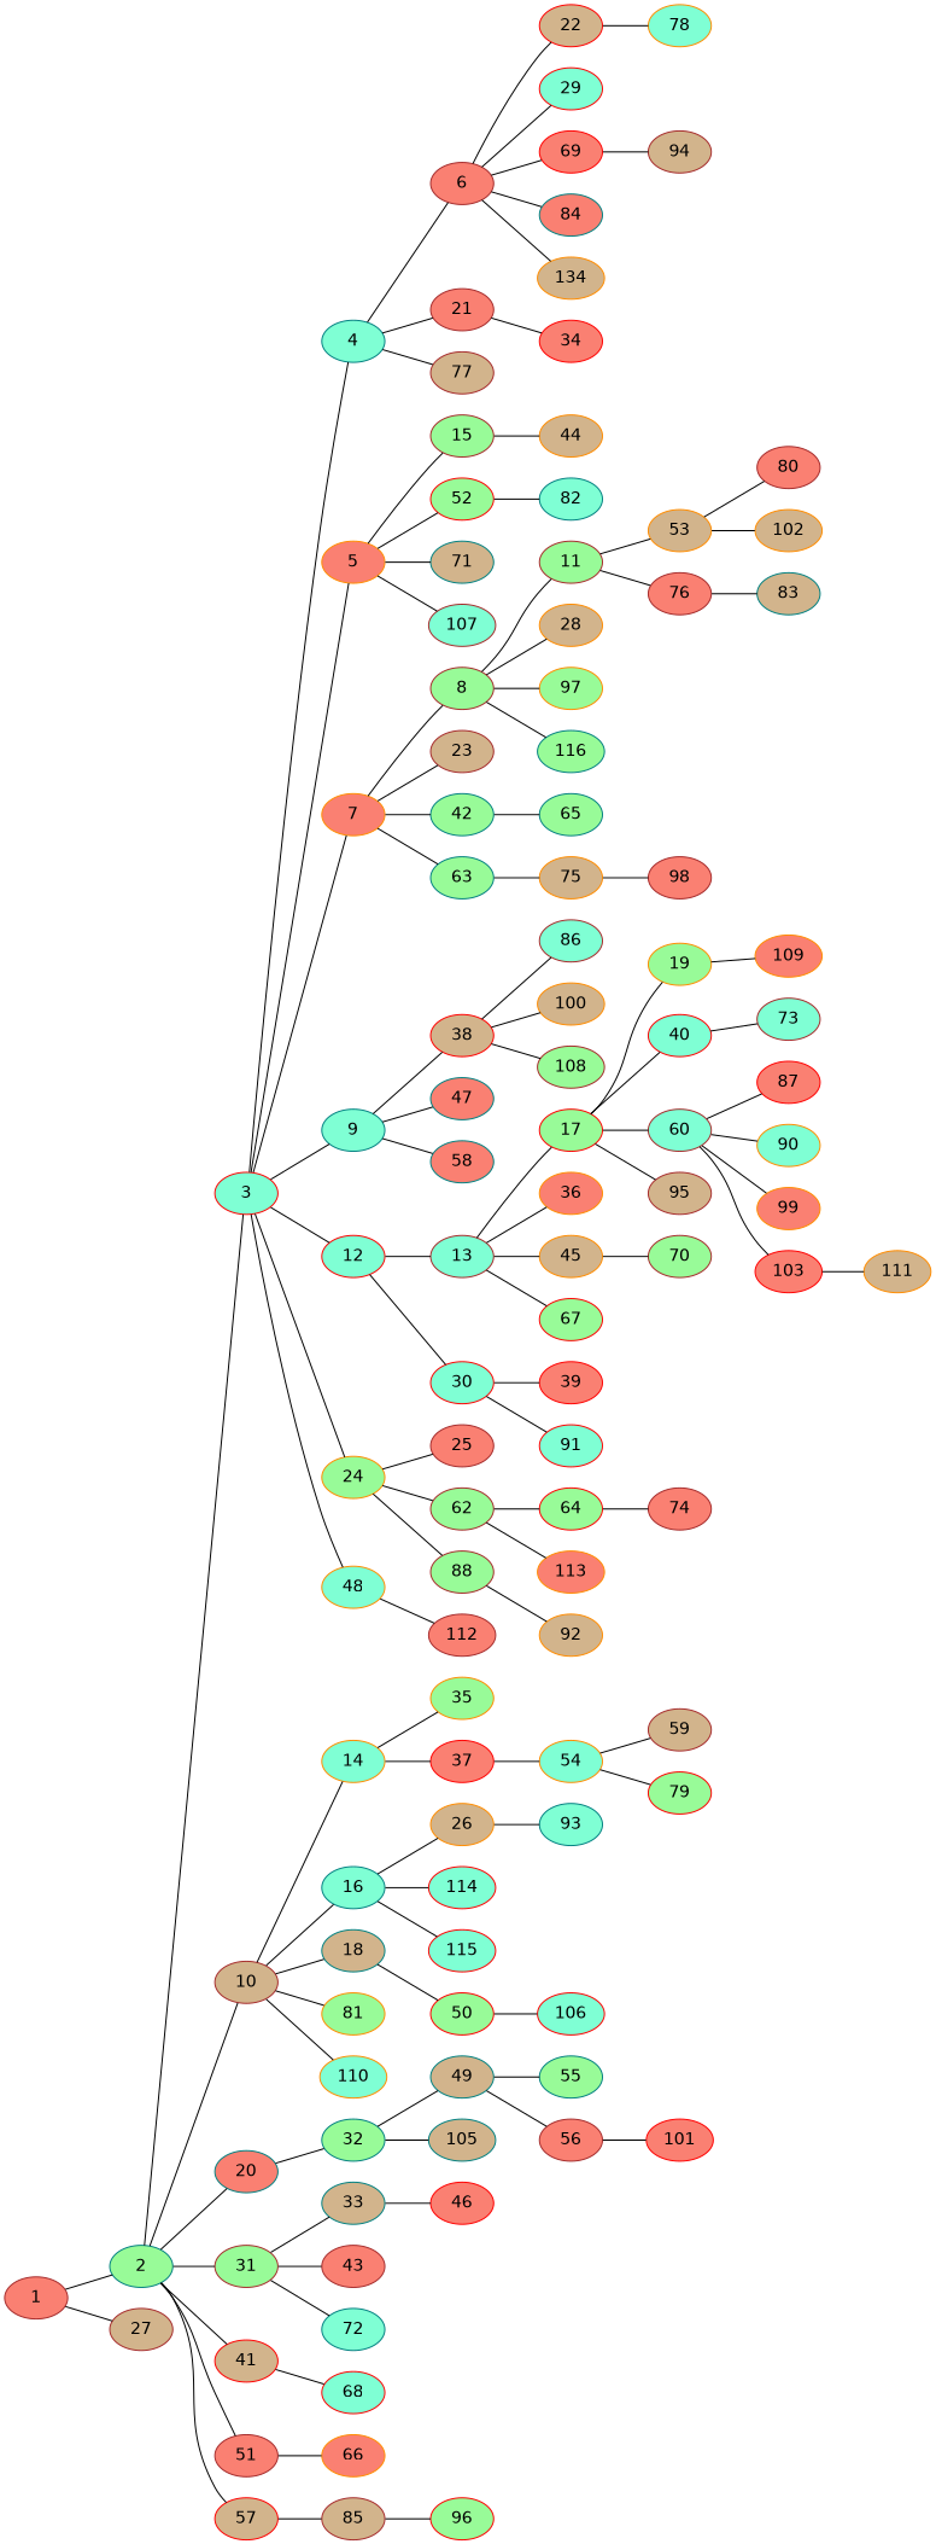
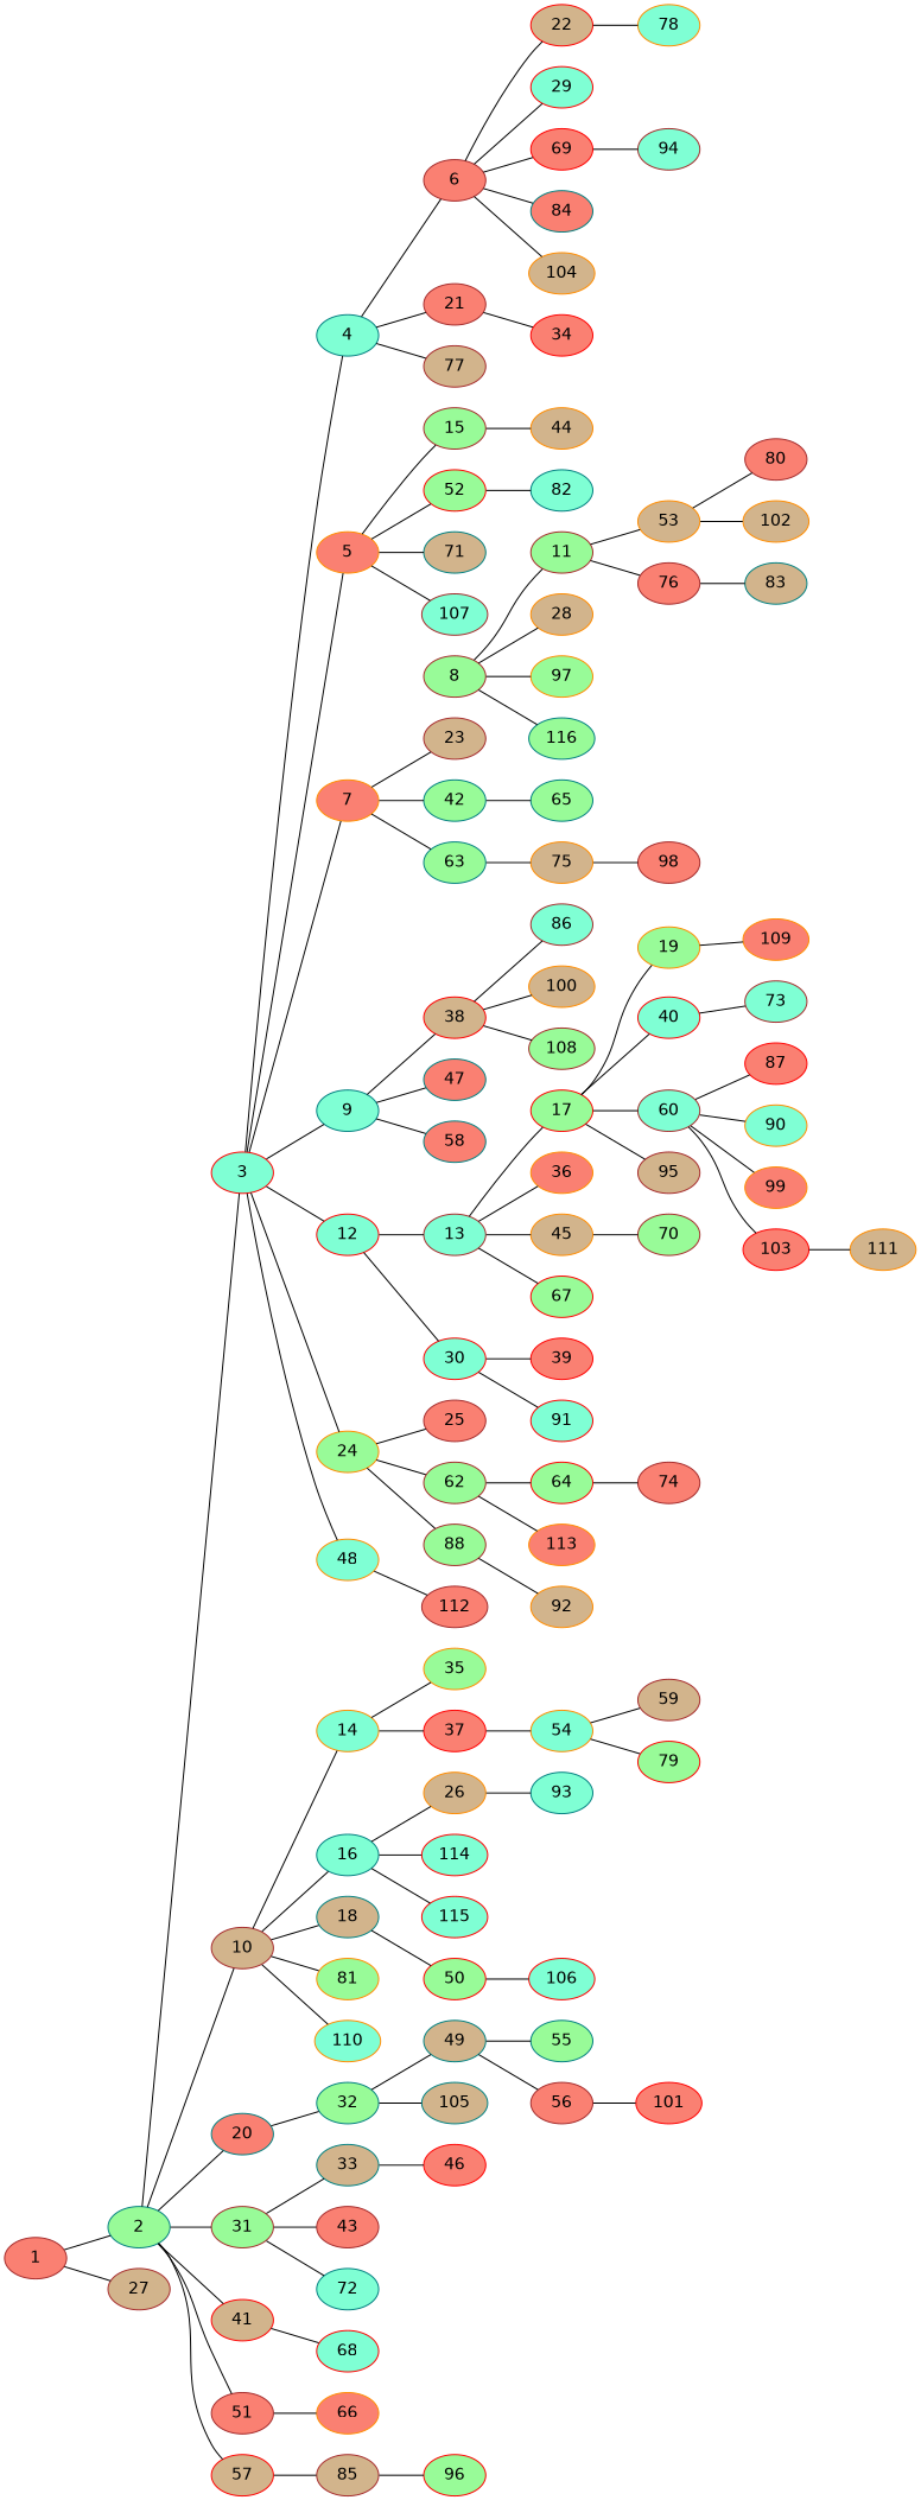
  graph {
    fontname="DejaVu Sans"
    rankdir=LR
    node [color=brown fillcolor=salmon fontname="DejaVu Sans" style=filled]
    edge [fontname="DejaVu Sans"]
    2 [color=teal fillcolor=palegreen]
    1
    27 [fillcolor=tan]
    3 [color=red fillcolor=aquamarine]
    10 [fillcolor=tan]
    20 [color=teal]
    31 [fillcolor=palegreen]
    41 [color=red fillcolor=tan]
    51
    57 [color=red fillcolor=tan]
    4 [color=teal fillcolor=aquamarine]
    5 [color=darkorange]
    7 [color=darkorange]
    9 [color=teal fillcolor=aquamarine]
    12 [color=red fillcolor=aquamarine]
    24 [color=darkorange fillcolor=palegreen]
    48 [color=darkorange fillcolor=aquamarine]
    14 [color=darkorange fillcolor=aquamarine]
    16 [color=teal fillcolor=aquamarine]
    18 [color=teal fillcolor=tan]
    81 [color=darkorange fillcolor=palegreen]
    110 [color=darkorange fillcolor=aquamarine]
    32 [color=teal fillcolor=palegreen]
    33 [color=teal fillcolor=tan]
    43
    72 [color=teal fillcolor=aquamarine]
    68 [color=red fillcolor=aquamarine]
    66 [color=darkorange]
    85 [fillcolor=tan]
    6
    21
    77 [fillcolor=tan]
    15 [fillcolor=palegreen]
    52 [color=red fillcolor=palegreen]
    71 [color=teal fillcolor=tan]
    107 [fillcolor=aquamarine]
    8 [fillcolor=palegreen]
    23 [fillcolor=tan]
    42 [color=teal fillcolor=palegreen]
    63 [color=teal fillcolor=palegreen]
    38 [color=red fillcolor=tan]
    47 [color=teal]
    58 [color=teal]
    13 [fillcolor=aquamarine]
    30 [color=red fillcolor=aquamarine]
    25
    62 [fillcolor=palegreen]
    88 [fillcolor=palegreen]
    112
    22 [color=red fillcolor=tan]
    29 [color=red fillcolor=aquamarine]
    69 [color=red]
    84 [color=teal]
-   104 [color=darkorange fillcolor=tan label=134]
+   104 [color=darkorange fillcolor=tan]
    34 [color=red]
    44 [color=darkorange fillcolor=tan]
    82 [color=teal fillcolor=aquamarine]
    78 [color=darkorange fillcolor=aquamarine]
-   94 [fillcolor=tan]
+   94 [fillcolor=aquamarine]
    11 [fillcolor=palegreen]
    28 [color=darkorange fillcolor=tan]
    97 [color=darkorange fillcolor=palegreen]
    116 [color=teal fillcolor=palegreen]
    65 [color=teal fillcolor=palegreen]
    75 [color=darkorange fillcolor=tan]
    53 [color=darkorange fillcolor=tan]
    76
    86 [fillcolor=aquamarine]
    100 [color=darkorange fillcolor=tan]
    108 [fillcolor=palegreen]
    35 [color=darkorange fillcolor=palegreen]
    37 [color=red]
    26 [color=darkorange fillcolor=tan]
    114 [color=red fillcolor=aquamarine]
    115 [color=red fillcolor=aquamarine]
    50 [color=red fillcolor=palegreen]
    80
    102 [color=darkorange fillcolor=tan]
    83 [color=teal fillcolor=tan]
    17 [color=red fillcolor=palegreen]
    36 [color=darkorange]
    45 [color=darkorange fillcolor=tan]
    67 [color=red fillcolor=palegreen]
    39 [color=red]
    91 [color=red fillcolor=aquamarine]
    19 [color=darkorange fillcolor=palegreen]
    40 [color=red fillcolor=aquamarine]
    60 [fillcolor=aquamarine]
    95 [fillcolor=tan]
    70 [fillcolor=palegreen]
    54 [color=darkorange fillcolor=aquamarine]
    93 [color=teal fillcolor=aquamarine]
    109 [color=darkorange]
    73 [fillcolor=aquamarine]
    87 [color=red]
    90 [color=darkorange fillcolor=aquamarine]
    99 [color=darkorange]
    103 [color=red]
    106 [color=red fillcolor=aquamarine]
    49 [color=teal fillcolor=tan]
    105 [color=teal fillcolor=tan]
    64 [color=red fillcolor=palegreen]
    113 [color=darkorange]
    92 [color=darkorange fillcolor=tan]
    46 [color=red]
    55 [color=teal fillcolor=palegreen]
    56
    59 [fillcolor=tan]
    79 [color=red fillcolor=palegreen]
    101 [color=red]
    96 [color=red fillcolor=palegreen]
    111 [color=darkorange fillcolor=tan]
    74
    98
    2 -- 3
    2 -- 10
    2 -- 20
    2 -- 31
    2 -- 41
    2 -- 51
    2 -- 57
    1 -- 2
    1 -- 27
    3 -- 4
    3 -- 5
    3 -- 7
    3 -- 9
    3 -- 12
    3 -- 24
    3 -- 48
    10 -- 14
    10 -- 16
    10 -- 18
    10 -- 81
    10 -- 110
    20 -- 32
    31 -- 33
    31 -- 43
    31 -- 72
    41 -- 68
    51 -- 66
    57 -- 85
    4 -- 6
    4 -- 21
    4 -- 77
    5 -- 15
    5 -- 52
    5 -- 71
    5 -- 107
-   7 -- 8
    7 -- 23
    7 -- 42
    7 -- 63
    9 -- 38
    9 -- 47
    9 -- 58
    12 -- 13
    12 -- 30
    24 -- 25
    24 -- 62
    24 -- 88
    48 -- 112
    14 -- 35
    14 -- 37
    16 -- 26
    16 -- 114
    16 -- 115
    18 -- 50
    32 -- 49
    32 -- 105
    33 -- 46
    85 -- 96
    6 -- 22
    6 -- 29
    6 -- 69
    6 -- 84
    6 -- 104
    21 -- 34
    15 -- 44
    52 -- 82
    8 -- 11
    8 -- 28
    8 -- 97
    8 -- 116
    42 -- 65
    63 -- 75
    38 -- 86
    38 -- 100
    38 -- 108
    13 -- 17
    13 -- 36
    13 -- 45
    13 -- 67
    30 -- 39
    30 -- 91
    62 -- 64
    62 -- 113
    88 -- 92
    22 -- 78
    69 -- 94
    11 -- 53
    11 -- 76
    75 -- 98
    53 -- 80
    53 -- 102
    76 -- 83
    37 -- 54
    26 -- 93
    50 -- 106
    17 -- 19
    17 -- 40
    17 -- 60
    17 -- 95
    45 -- 70
    19 -- 109
    40 -- 73
    60 -- 87
    60 -- 90
    60 -- 99
    60 -- 103
    54 -- 59
    54 -- 79
    103 -- 111
    49 -- 55
    49 -- 56
    64 -- 74
    56 -- 101
  }
